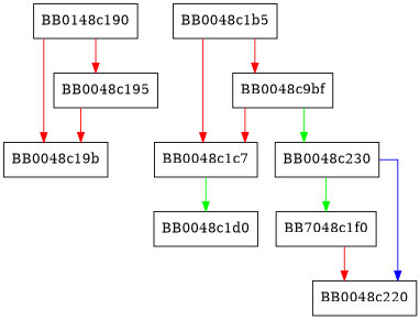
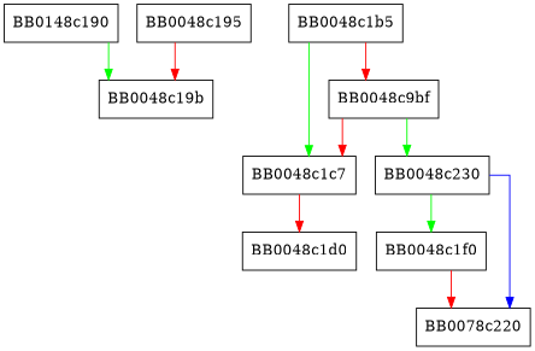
  digraph {
    splines=ortho
    node [shape=box]
    edge [color=red]
    n1 [label=BB0148c190]
    BB0048c19b
    BB0048c195
    BB0048c1c7
    BB0048c1d0
    BB0048c1b5
    n7 [label=BB0048c9bf]
-   BB0048c1f0 [label=BB7048c1f0]
-   BB0048c220
+   BB0048c1f0
+   BB0048c220 [label=BB0078c220]
    BB0048c230
-   n1 -> BB0048c19b
-   n1 -> BB0048c195
+   n1 -> BB0048c19b [color=green]
    BB0048c195 -> BB0048c19b
-   BB0048c1c7 -> BB0048c1d0 [color=green]
-   BB0048c1b5 -> BB0048c1c7
+   BB0048c1c7 -> BB0048c1d0
+   BB0048c1b5 -> BB0048c1c7 [color=green]
    BB0048c1b5 -> n7
    n7 -> BB0048c1c7
    n7 -> BB0048c230 [color=green]
    BB0048c1f0 -> BB0048c220
    BB0048c230 -> BB0048c1f0 [color=green]
    BB0048c230 -> BB0048c220 [color=blue]
  }
